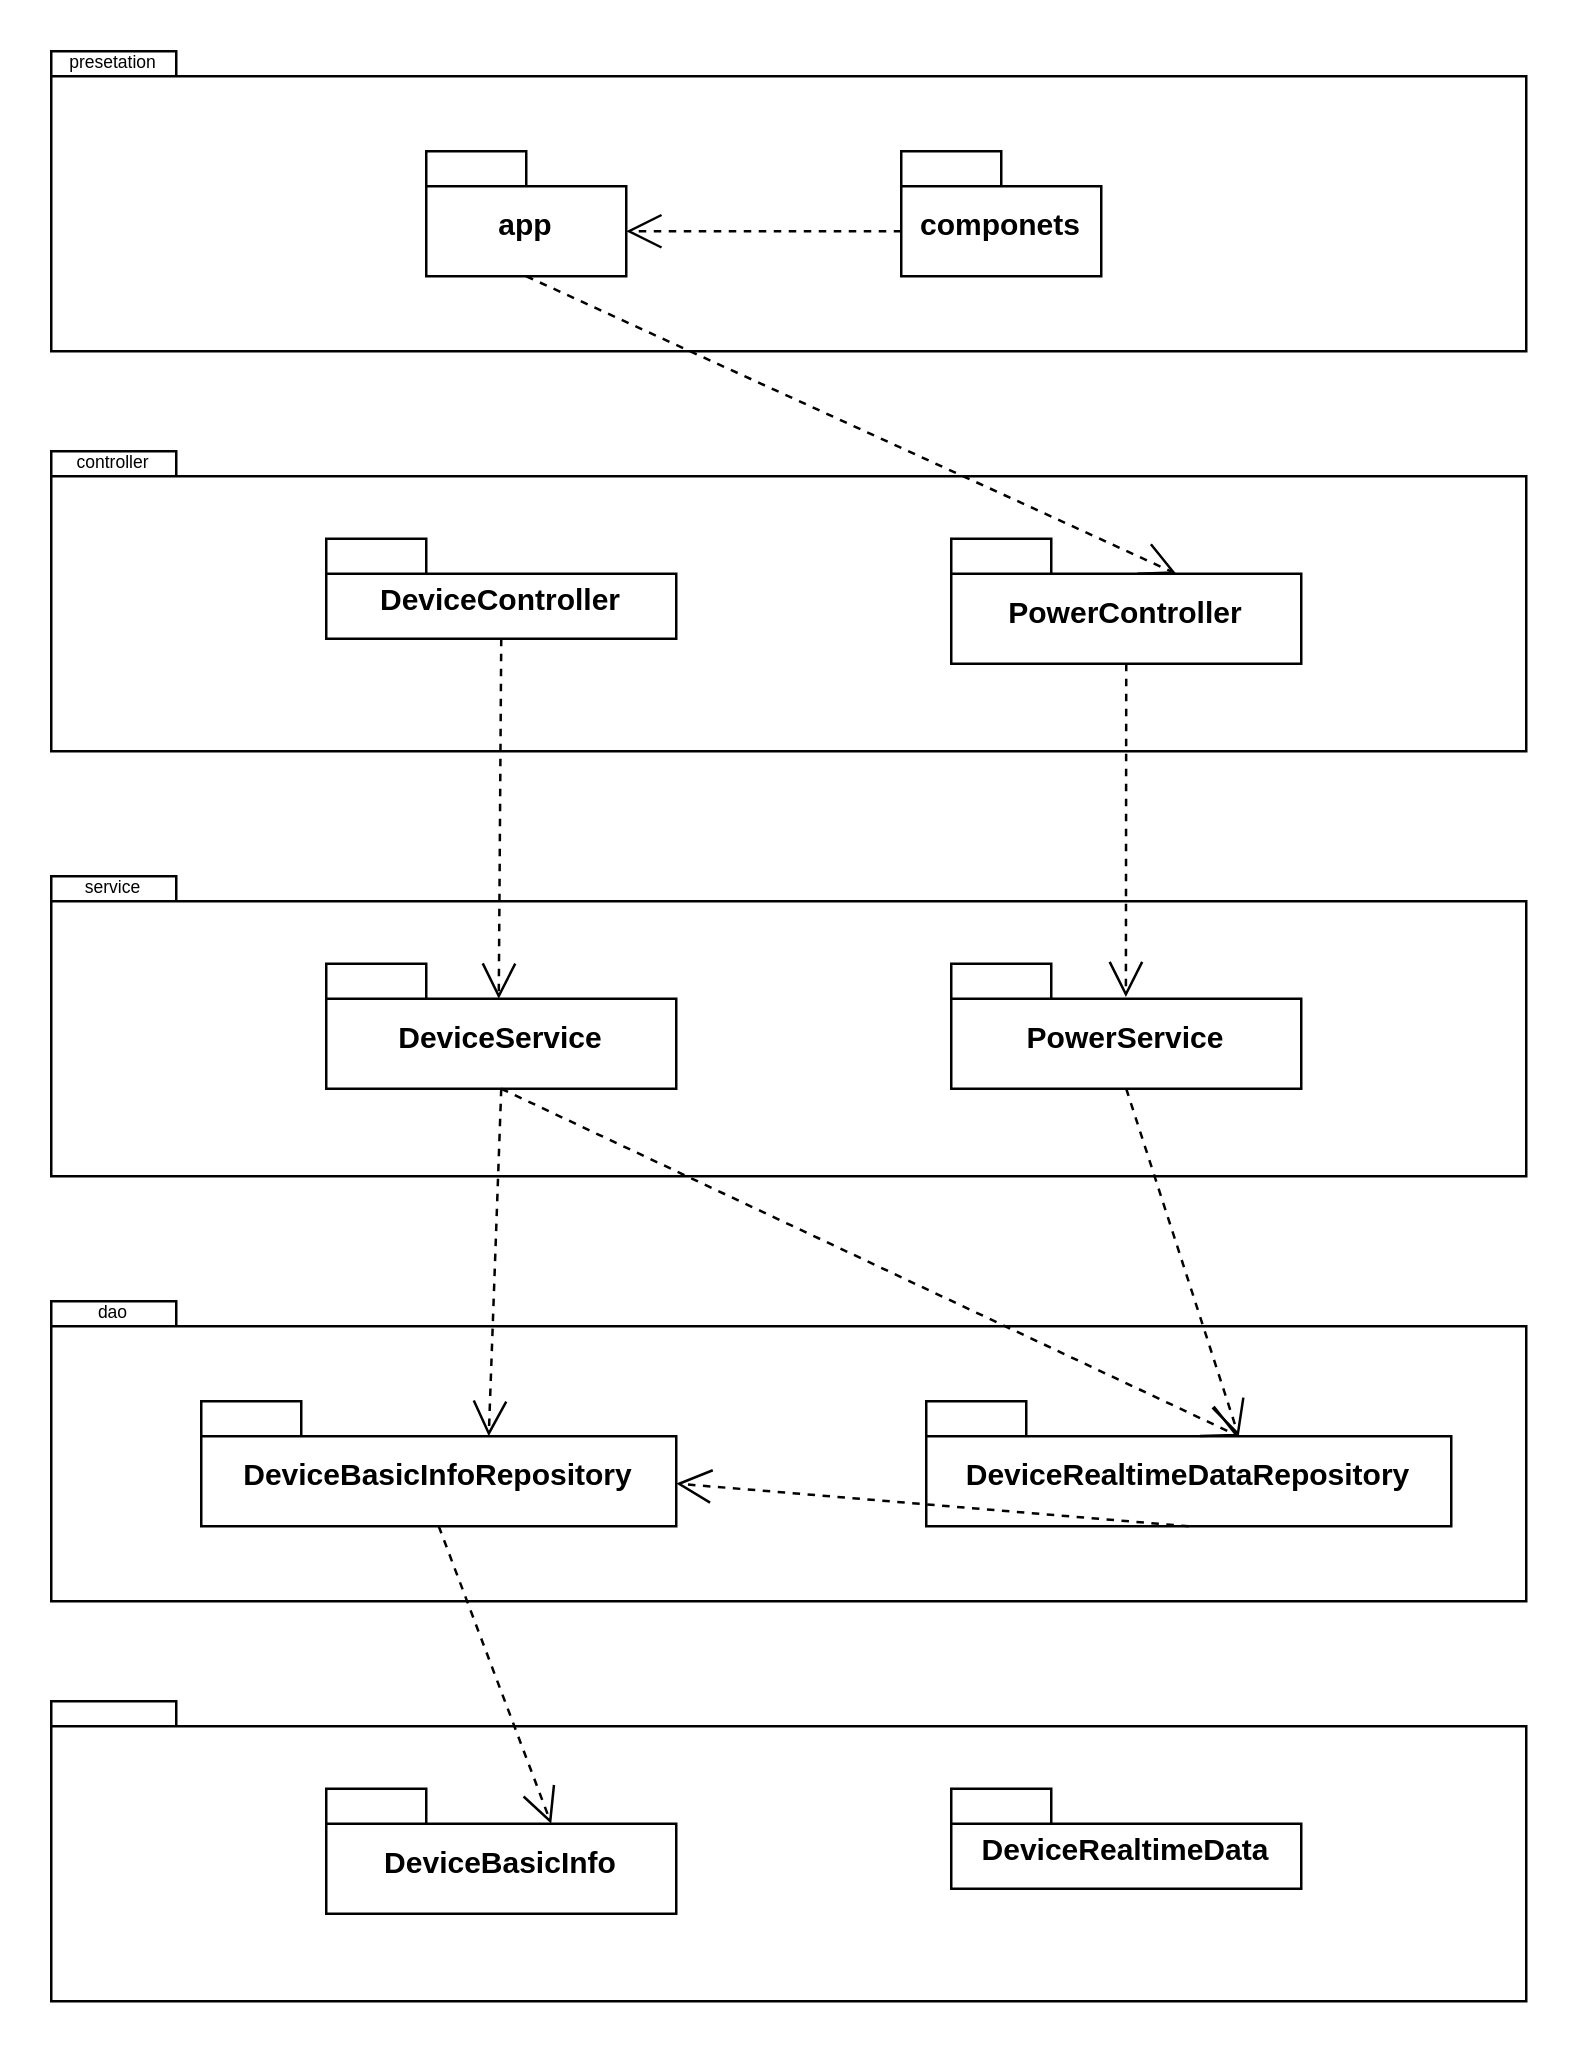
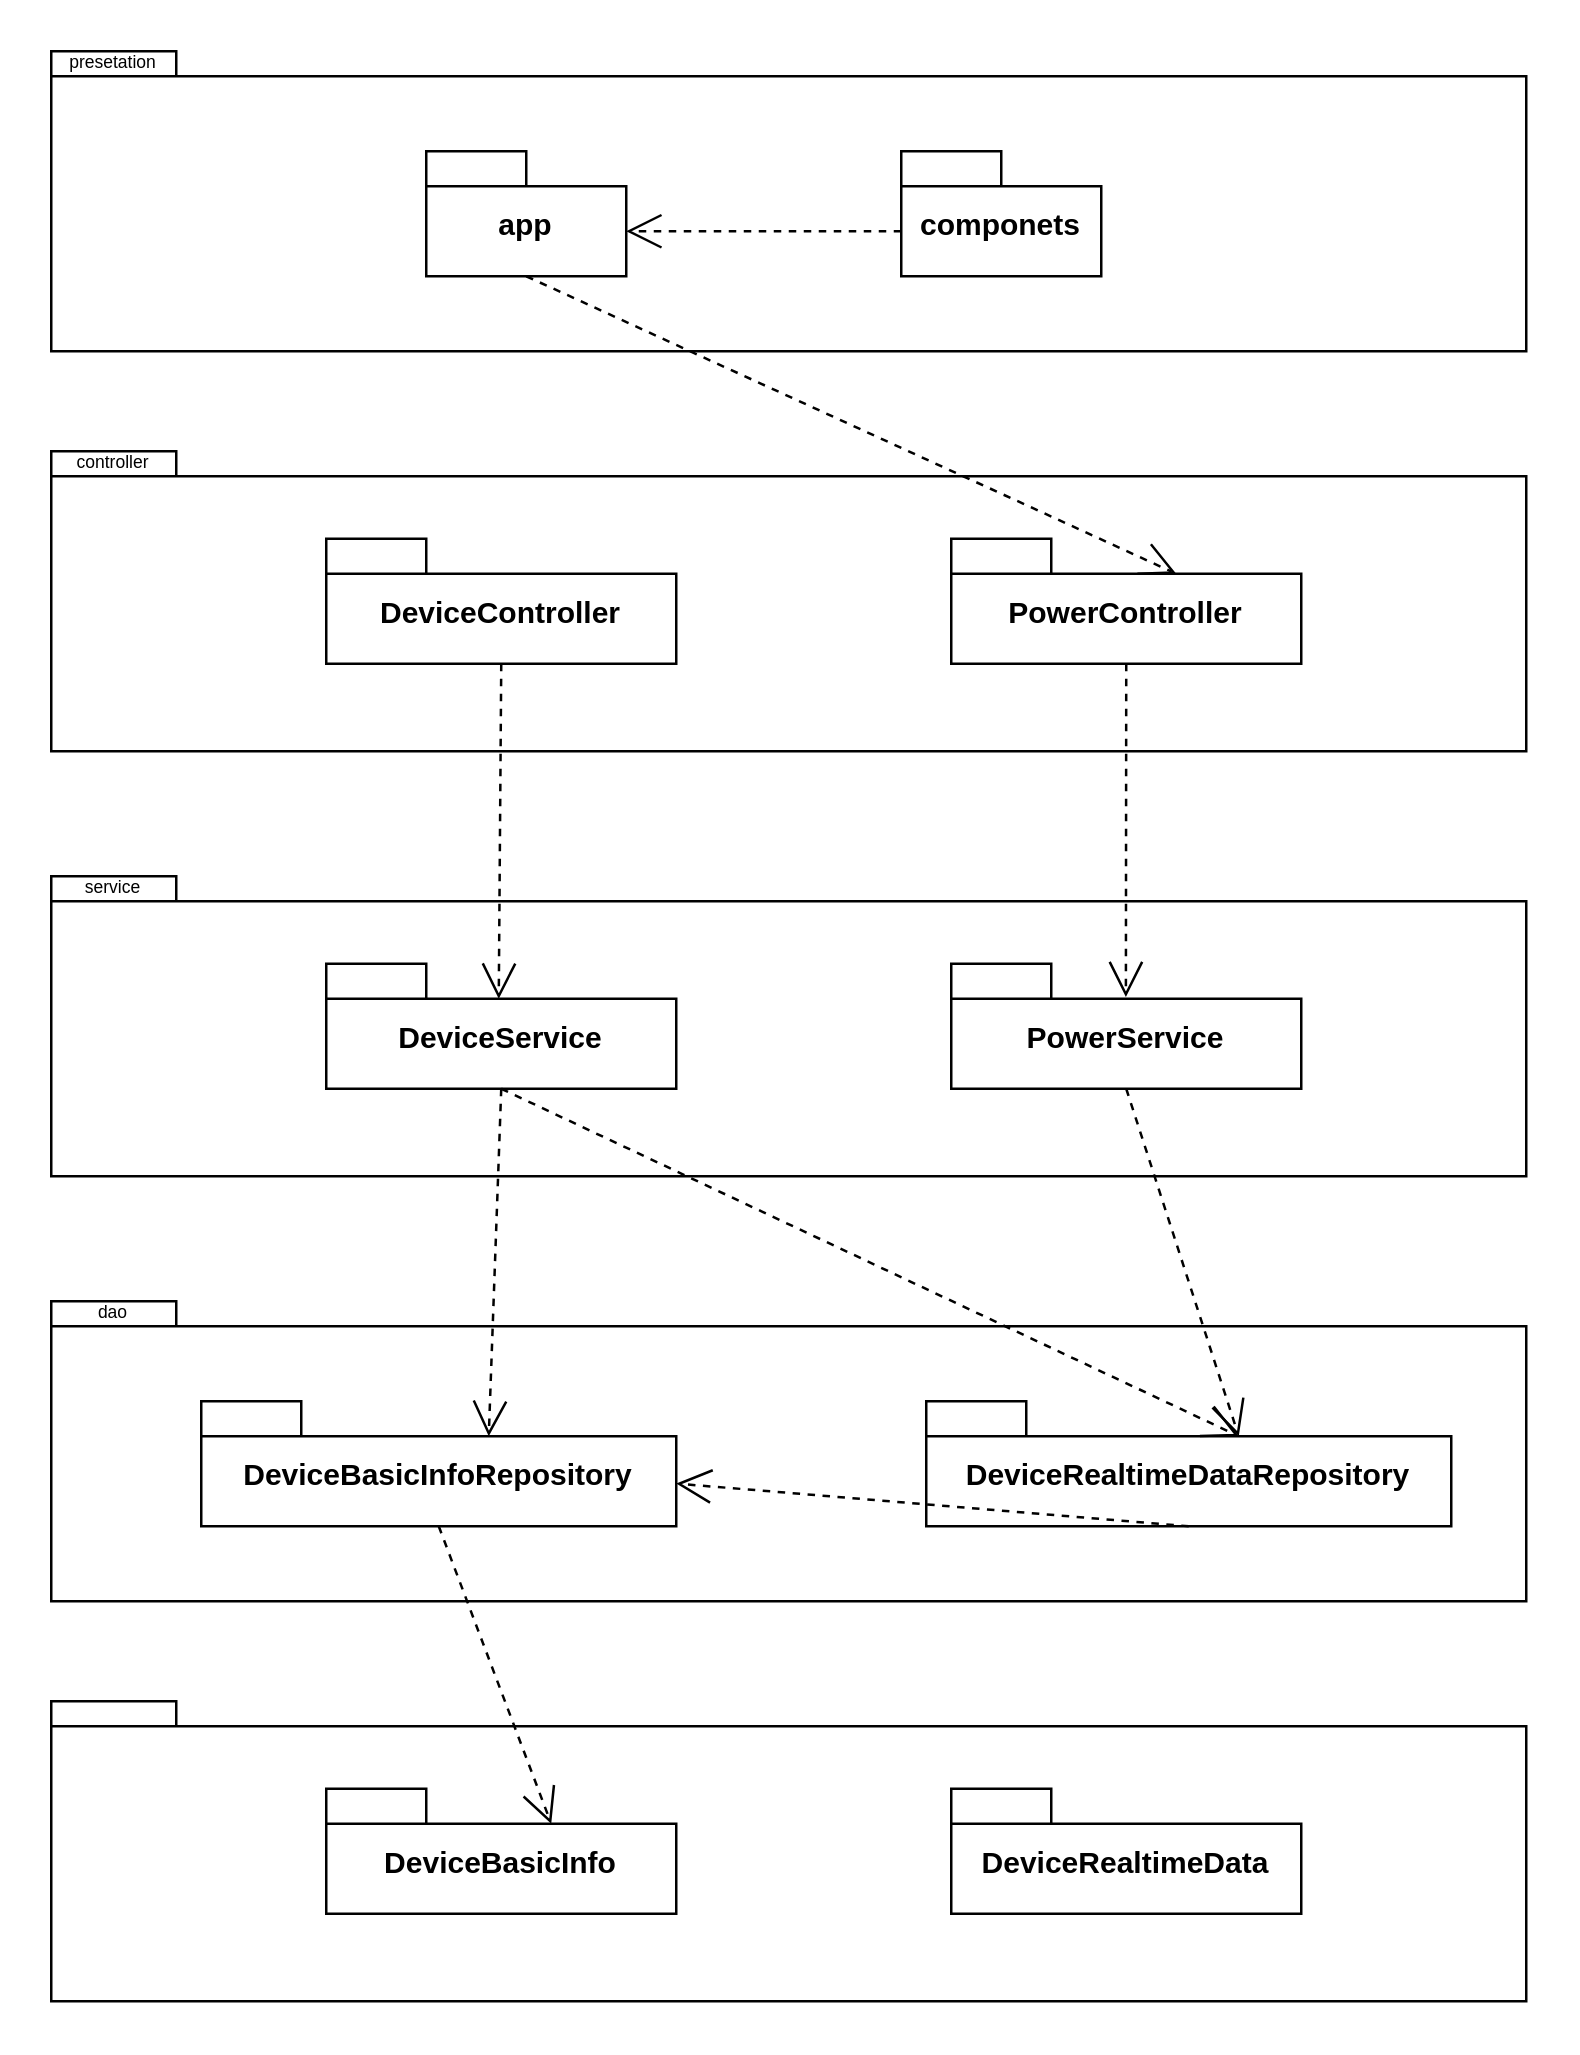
  <mxCell id="0" />
  <mxCell id="1" parent="0" />
  <mxCell id="2" value="" style="shape=folder;fontStyle=1;spacingTop=10;tabWidth=50;tabHeight=10;tabPosition=left;html=1;whiteSpace=wrap;" vertex="1" parent="1"><mxGeometry x="20" y="20" width="590" height="120" as="geometry" /></mxCell>
  <mxCell id="3" value="app" style="shape=folder;fontStyle=1;spacingTop=10;tabWidth=40;tabHeight=14;tabPosition=left;html=1;whiteSpace=wrap;" vertex="1" parent="1"><mxGeometry x="170" y="60" width="80" height="50" as="geometry" /></mxCell>
  <mxCell id="4" value="componets" style="shape=folder;fontStyle=1;spacingTop=10;tabWidth=40;tabHeight=14;tabPosition=left;html=1;whiteSpace=wrap;" vertex="1" parent="1"><mxGeometry x="360" y="60" width="80" height="50" as="geometry" /></mxCell>
  <mxCell id="5" value="" style="endArrow=open;endSize=12;dashed=1;html=1;rounded=0;entryX=0;entryY=0;entryDx=80;entryDy=32;entryPerimeter=0;exitX=0;exitY=0;exitDx=0;exitDy=32;exitPerimeter=0;" edge="1" parent="1" source="4" target="3"><mxGeometry width="160" relative="1" as="geometry"><mxPoint x="160" y="240" as="sourcePoint" /><mxPoint x="320" y="240" as="targetPoint" /></mxGeometry></mxCell>
  <mxCell id="6" value="presetation" style="text;html=1;align=center;verticalAlign=middle;whiteSpace=wrap;rounded=0;fontSize=7;" vertex="1" parent="1"><mxGeometry x="30" y="20" width="30" height="10" as="geometry" /></mxCell>
  <mxCell id="7" value="" style="shape=folder;fontStyle=1;spacingTop=10;tabWidth=50;tabHeight=10;tabPosition=left;html=1;whiteSpace=wrap;" vertex="1" parent="1"><mxGeometry x="20" y="180" width="590" height="120" as="geometry" /></mxCell>
  <mxCell id="8" value="controller" style="text;html=1;align=center;verticalAlign=middle;whiteSpace=wrap;rounded=0;fontSize=7;" vertex="1" parent="1"><mxGeometry x="30" y="180" width="30" height="10" as="geometry" /></mxCell>
- <mxCell id="9" value="DeviceController" style="shape=folder;fontStyle=1;spacingTop=10;tabWidth=40;tabHeight=14;tabPosition=left;html=1;whiteSpace=wrap;" vertex="1" parent="1"><mxGeometry x="130" y="215" width="140" height="40" as="geometry" /></mxCell>
+ <mxCell id="9" value="DeviceController" style="shape=folder;fontStyle=1;spacingTop=10;tabWidth=40;tabHeight=14;tabPosition=left;html=1;whiteSpace=wrap;" vertex="1" parent="1"><mxGeometry x="130" y="215" width="140" height="50" as="geometry" /></mxCell>
  <mxCell id="10" value="PowerController" style="shape=folder;fontStyle=1;spacingTop=10;tabWidth=40;tabHeight=14;tabPosition=left;html=1;whiteSpace=wrap;" vertex="1" parent="1"><mxGeometry x="380" y="215" width="140" height="50" as="geometry" /></mxCell>
  <mxCell id="11" value="" style="endArrow=open;endSize=12;dashed=1;html=1;rounded=0;entryX=0;entryY=0;entryDx=90;entryDy=14;entryPerimeter=0;exitX=0.5;exitY=1;exitDx=0;exitDy=0;exitPerimeter=0;" edge="1" parent="1" source="3" target="10"><mxGeometry width="160" relative="1" as="geometry"><mxPoint x="210" y="112" as="sourcePoint" /><mxPoint x="270" y="112" as="targetPoint" /></mxGeometry></mxCell>
  <mxCell id="12" value="" style="shape=folder;fontStyle=1;spacingTop=10;tabWidth=50;tabHeight=10;tabPosition=left;html=1;whiteSpace=wrap;" vertex="1" parent="1"><mxGeometry x="20" y="350" width="590" height="120" as="geometry" /></mxCell>
  <mxCell id="13" value="DeviceService" style="shape=folder;fontStyle=1;spacingTop=10;tabWidth=40;tabHeight=14;tabPosition=left;html=1;whiteSpace=wrap;" vertex="1" parent="1"><mxGeometry x="130" y="385" width="140" height="50" as="geometry" /></mxCell>
  <mxCell id="14" value="PowerService" style="shape=folder;fontStyle=1;spacingTop=10;tabWidth=40;tabHeight=14;tabPosition=left;html=1;whiteSpace=wrap;" vertex="1" parent="1"><mxGeometry x="380" y="385" width="140" height="50" as="geometry" /></mxCell>
  <mxCell id="15" value="service" style="text;html=1;align=center;verticalAlign=middle;whiteSpace=wrap;rounded=0;fontSize=7;" vertex="1" parent="1"><mxGeometry x="30" y="350" width="30" height="10" as="geometry" /></mxCell>
  <mxCell id="16" value="" style="endArrow=open;endSize=12;dashed=1;html=1;rounded=0;exitX=0.5;exitY=1;exitDx=0;exitDy=0;exitPerimeter=0;" edge="1" parent="1" source="9"><mxGeometry width="160" relative="1" as="geometry"><mxPoint x="220" y="120" as="sourcePoint" /><mxPoint x="199" y="399" as="targetPoint" /></mxGeometry></mxCell>
  <mxCell id="17" value="" style="endArrow=open;endSize=12;dashed=1;html=1;rounded=0;exitX=0.5;exitY=1;exitDx=0;exitDy=0;exitPerimeter=0;entryX=0.499;entryY=0.267;entryDx=0;entryDy=0;entryPerimeter=0;" edge="1" parent="1" source="10" target="14"><mxGeometry width="160" relative="1" as="geometry"><mxPoint x="210" y="275" as="sourcePoint" /><mxPoint x="209" y="409" as="targetPoint" /></mxGeometry></mxCell>
  <mxCell id="18" value="" style="shape=folder;fontStyle=1;spacingTop=10;tabWidth=50;tabHeight=10;tabPosition=left;html=1;whiteSpace=wrap;" vertex="1" parent="1"><mxGeometry x="20" y="520" width="590" height="120" as="geometry" /></mxCell>
  <mxCell id="19" value="dao" style="text;html=1;align=center;verticalAlign=middle;whiteSpace=wrap;rounded=0;fontSize=7;" vertex="1" parent="1"><mxGeometry x="30" y="520" width="30" height="10" as="geometry" /></mxCell>
  <mxCell id="20" value="DeviceBasicInfoRepository" style="shape=folder;fontStyle=1;spacingTop=10;tabWidth=40;tabHeight=14;tabPosition=left;html=1;whiteSpace=wrap;" vertex="1" parent="1"><mxGeometry x="80" y="560" width="190" height="50" as="geometry" /></mxCell>
  <mxCell id="21" value="DeviceRealtimeDataRepository" style="shape=folder;fontStyle=1;spacingTop=10;tabWidth=40;tabHeight=14;tabPosition=left;html=1;whiteSpace=wrap;" vertex="1" parent="1"><mxGeometry x="370" y="560" width="210" height="50" as="geometry" /></mxCell>
  <mxCell id="22" value="" style="endArrow=open;endSize=12;dashed=1;html=1;rounded=0;exitX=0.5;exitY=1;exitDx=0;exitDy=0;exitPerimeter=0;entryX=0;entryY=0;entryDx=115;entryDy=14;entryPerimeter=0;" edge="1" parent="1" source="13" target="20"><mxGeometry width="160" relative="1" as="geometry"><mxPoint x="160" y="500" as="sourcePoint" /><mxPoint x="320" y="500" as="targetPoint" /></mxGeometry></mxCell>
  <mxCell id="23" value="" style="endArrow=open;endSize=12;dashed=1;html=1;rounded=0;entryX=0;entryY=0;entryDx=125;entryDy=14;entryPerimeter=0;exitX=0.5;exitY=1;exitDx=0;exitDy=0;exitPerimeter=0;" edge="1" parent="1" source="13" target="21"><mxGeometry width="160" relative="1" as="geometry"><mxPoint x="280" y="490" as="sourcePoint" /><mxPoint x="205" y="584" as="targetPoint" /></mxGeometry></mxCell>
  <mxCell id="24" value="" style="endArrow=open;endSize=12;dashed=1;html=1;rounded=0;entryX=0;entryY=0;entryDx=125;entryDy=14;entryPerimeter=0;exitX=0.5;exitY=1;exitDx=0;exitDy=0;exitPerimeter=0;" edge="1" parent="1" source="14" target="21"><mxGeometry width="160" relative="1" as="geometry"><mxPoint x="505" y="501" as="sourcePoint" /><mxPoint x="250" y="640" as="targetPoint" /></mxGeometry></mxCell>
  <mxCell id="25" value="" style="shape=folder;fontStyle=1;spacingTop=10;tabWidth=50;tabHeight=10;tabPosition=left;html=1;whiteSpace=wrap;" vertex="1" parent="1"><mxGeometry x="20" y="680" width="590" height="120" as="geometry" /></mxCell>
  <mxCell id="26" value="DeviceBasicInfo" style="shape=folder;fontStyle=1;spacingTop=10;tabWidth=40;tabHeight=14;tabPosition=left;html=1;whiteSpace=wrap;" vertex="1" parent="1"><mxGeometry x="130" y="715" width="140" height="50" as="geometry" /></mxCell>
- <mxCell id="27" value="DeviceRealtimeData" style="shape=folder;fontStyle=1;spacingTop=10;tabWidth=40;tabHeight=14;tabPosition=left;html=1;whiteSpace=wrap;" vertex="1" parent="1"><mxGeometry x="380" y="715" width="140" height="40" as="geometry" /></mxCell>
+ <mxCell id="27" value="DeviceRealtimeData" style="shape=folder;fontStyle=1;spacingTop=10;tabWidth=40;tabHeight=14;tabPosition=left;html=1;whiteSpace=wrap;" vertex="1" parent="1"><mxGeometry x="380" y="715" width="140" height="50" as="geometry" /></mxCell>
  <mxCell id="28" value="" style="endArrow=open;endSize=12;dashed=1;html=1;rounded=0;exitX=0.5;exitY=1;exitDx=0;exitDy=0;exitPerimeter=0;entryX=0;entryY=0;entryDx=90;entryDy=14;entryPerimeter=0;" edge="1" parent="1" source="20" target="26"><mxGeometry width="160" relative="1" as="geometry"><mxPoint x="210" y="670" as="sourcePoint" /><mxPoint x="370" y="670" as="targetPoint" /></mxGeometry></mxCell>
  <mxCell id="29" value="" style="endArrow=open;endSize=12;dashed=1;html=1;rounded=0;exitX=0.5;exitY=1;exitDx=0;exitDy=0;exitPerimeter=0;" edge="1" parent="1" source="21" target="20"><mxGeometry width="160" relative="1" as="geometry"><mxPoint x="185" y="620" as="sourcePoint" /><mxPoint x="230" y="739" as="targetPoint" /></mxGeometry></mxCell>
